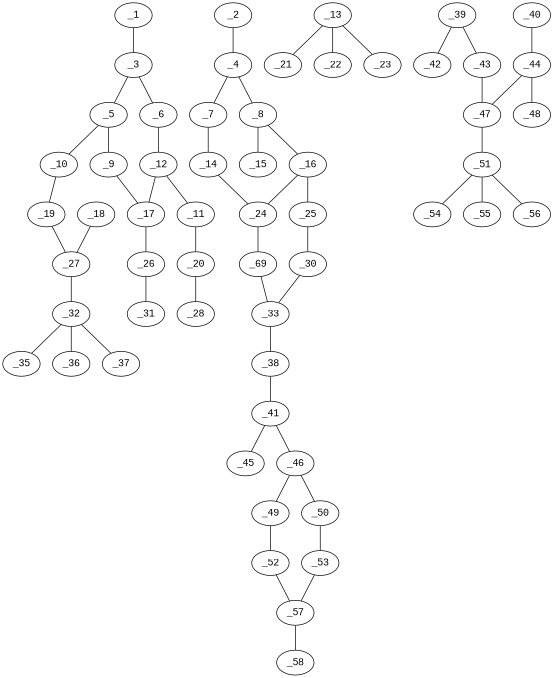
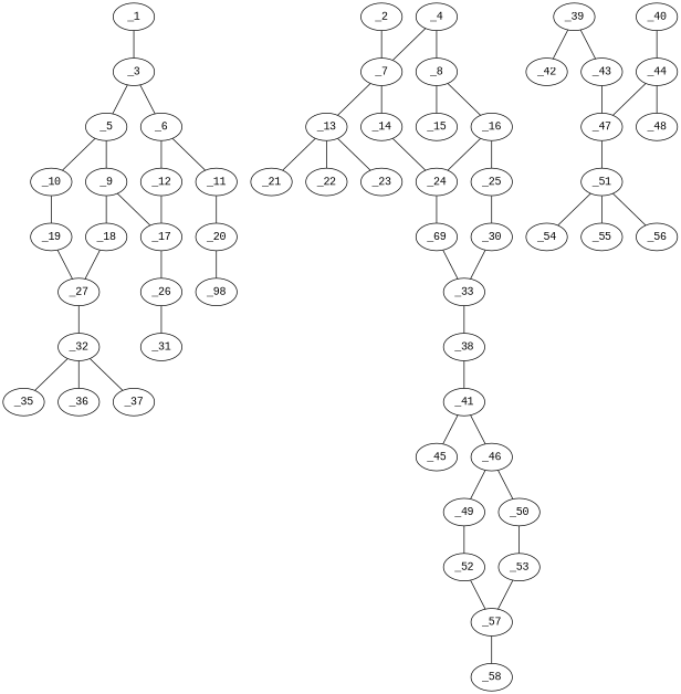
  graph {
    fontname="Liberation Mono"
    node [charge=0 chem=1 fontname="Liberation Mono" symbol="C  " x=4.5981 y=-1.5]
    edge [fontname="Liberation Mono" valence=1]
    _1 [chem=4 symbol="N  " x=5.4641 y=-0.5]
    _3 [x=5.4641]
    _2 [chem=4 symbol="N  " y=0]
    _4 [y=1]
    _5 [x=6.3301 y=-2]
    _6 [y=-2]
    _7 [x=5.4641 y=1.5]
    _8 [x=3.7321 y=1.5]
    _9 [x=6.3301 y=-3]
    _10 [x=7.1962]
    _11 [chem=2 symbol="O  " x=3.7321]
    _12 [y=-3]
    _13 [chem=5 symbol="S  " x=6.3301 y=1]
    _14 [x=5.4641 y=2.5]
    _15 [chem=2 symbol="O  " x=2.866 y=1]
    _16 [x=3.7321 y=2.5]
    _17 [x=5.4641 y=-3.5]
    _18 [x=7.1961 y=-3.5]
    _19 [x=8.0622 y=-2]
    _20 [x=2.866 y=-2]
    _21 [chem=2 symbol="O  " x=6.8301 y=1.866]
    _22 [chem=2 symbol="O  " x=5.8301 y=0.134]
    _23 [chem=2 symbol="O  " x=7.1962 y=0.5]
    _24 [y=3]
    _25 [x=2.866 y=3]
    _26 [chem=4 symbol="N  " x=5.4641 y=-4.5]
    _27 [x=8.0622 y=-3]
-   _28 [x=2]
+   _28 [x=2 label=_98]
    n29 [label=_69 y=4]
    _30 [x=2.866 y=4]
    _31 [chem=4 symbol="N  " y=-5]
    _32 [chem=5 symbol="S  " x=8.9282 y=-3.5]
    _33 [x=3.7321 y=4.5]
    _35 [chem=2 symbol="O  " x=9.7942 y=-4]
    _36 [chem=2 symbol="O  " x=8.4282 y=-4.366]
    _37 [chem=2 symbol="O  " x=9.4282 y=-2.634]
    _38 [chem=4 symbol="N  " x=3.7321 y=5.5]
    _41 [x=2.8661 y=6]
    _39 [x=5.4641 y=-6.5]
    _42 [chem=7 symbol="Cl " x=6.3301 y=-6]
    _43 [x=5.4641 y=-7.5]
    _40 [x=3.732 y=-6.5]
    _44 [x=3.732 y=-7.5]
    _45 [chem=2 symbol="O  " x=2 y=5.5]
    _46 [x=2.8661 y=7]
    _47 [y=-8]
    _48 [chem=7 symbol="Cl " x=2.866 y=-8]
    _49 [x=3.7321 y=7.5]
    _50 [x=2 y=7.5]
    _51 [chem=5 symbol="S  " y=-9]
    _52 [x=3.7321 y=8.5]
    _53 [x=2 y=8.5]
    _54 [chem=2 symbol="O  " x=4.598 y=-10]
    _55 [chem=2 symbol="O  " x=3.5981 y=-9]
    _56 [chem=2 symbol="O  " x=5.5981 y=-9]
    _57 [x=2.8661 y=9]
    _58 [chem=4 symbol="N  " x=2.8661 y=10]
    _1 -- _3
    _3 -- _5 [valence=2]
    _3 -- _6
-   _2 -- _4
+   _2 -- _7
    _4 -- _7 [valence=2]
    _4 -- _8
    _5 -- _9
    _5 -- _10
-   _12 -- _11
+   _6 -- _11
    _6 -- _12 [valence=2]
+   _7 -- _13
    _7 -- _14
    _8 -- _15
    _8 -- _16 [valence=2]
    _9 -- _17 [valence=2]
+   _9 -- _18
    _10 -- _19 [valence=2]
    _11 -- _20
    _12 -- _17
    _13 -- _21 [valence=2]
    _13 -- _22 [valence=2]
    _13 -- _23
    _14 -- _24 [valence=2]
    _16 -- _24
    _16 -- _25
    _17 -- _26
    _18 -- _27 [valence=2]
    _19 -- _27
    _20 -- _28
    _24 -- n29
    _25 -- _30 [valence=2]
    _26 -- _31 [valence=2]
    _27 -- _32
    n29 -- _33 [valence=2]
    _30 -- _33
    _32 -- _35 [valence=2]
    _32 -- _36 [valence=2]
    _32 -- _37
    _33 -- _38
    _38 -- _41
    _41 -- _45 [valence=2]
    _41 -- _46
    _39 -- _42
    _39 -- _43
    _43 -- _47 [valence=2]
    _40 -- _44 [valence=2]
    _44 -- _47
    _44 -- _48
    _46 -- _49 [valence=2]
    _46 -- _50
    _47 -- _51
    _49 -- _52
    _50 -- _53 [valence=2]
    _51 -- _54 [valence=2]
    _51 -- _55 [valence=2]
    _51 -- _56
    _52 -- _57 [valence=2]
    _53 -- _57
    _57 -- _58
  }
